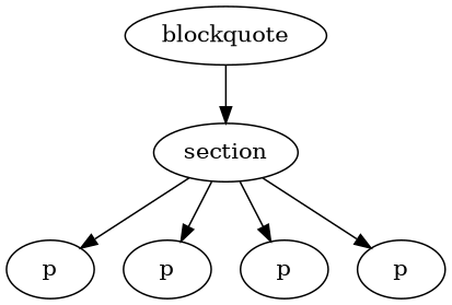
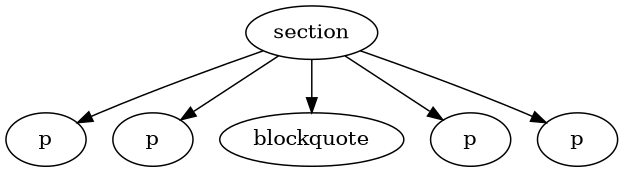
  digraph {
    n1 [label=p]
    section
    n3 [label=p]
    blockquote
    n5 [label=p]
    n6 [label=p]
    section -> n1
    section -> n3
-   blockquote -> section
+   section -> blockquote
    section -> n5
    section -> n6
  }
